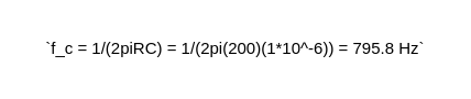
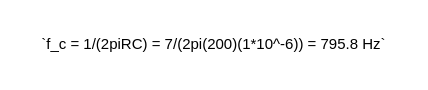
  <mxCell id="0" />
  <mxCell id="1" parent="0" />
- <mxCell id="2" value="`f_c = 1/(2piRC) = 1/(2pi(200)(1*10^-6)) = 795.8 Hz`" style="text;html=1;align=center;verticalAlign=middle;resizable=0;points=[];autosize=1;strokeColor=none;fillColor=none;" vertex="1" parent="1"><mxGeometry x="20" y="20" width="300" height="30" as="geometry" /></mxCell>
+ <mxCell id="2" value="`f_c = 1/(2piRC) = 7/(2pi(200)(1*10^-6)) = 795.8 Hz`" style="text;html=1;align=center;verticalAlign=middle;resizable=0;points=[];autosize=1;strokeColor=none;fillColor=none;" vertex="1" parent="1"><mxGeometry x="20" y="20" width="300" height="30" as="geometry" /></mxCell>
